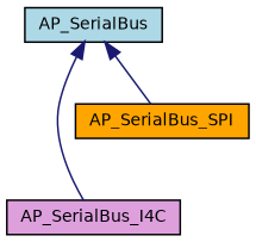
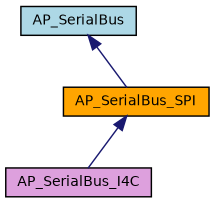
  digraph {
    node [color=black fontname=Helvetica fontsize=10 shape=record style=filled]
    edge [color=midnightblue dir=back fontname=Helvetica fontsize=10 labelfontname=Helvetica labelfontsize=10 style=solid]
    n1 [fillcolor=lightblue fontcolor=black height=0.2 label=AP_SerialBus width=0.4]
    n2 [fillcolor=plum height=0.2 label=AP_SerialBus_I4C width=0.4]
    n3 [fillcolor=orange height=0.2 label=AP_SerialBus_SPI width=0.4]
-   n1 -> n2
+   n3 -> n2
    n1 -> n3
  }
